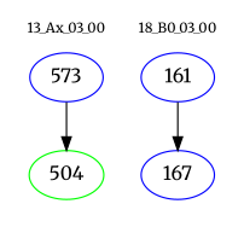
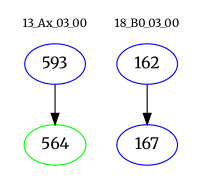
  digraph {
    fontname=Merriweather
    node [color=blue fontname=Merriweather]
    edge [color=black fontname=Merriweather]
-   n1 [label=573]
-   n2 [color=green label=504]
-   n3 [label=161]
+   n1 [label=593]
+   n2 [color=green label=564]
+   n3 [label=162]
    n4 [label=167]
    subgraph cluster_1 {
      color=white
      fontsize=10
      label="13_Ax_03_00"
      n1
      n2
    }
    subgraph cluster_2 {
      color=white
      fontsize=10
      label="18_B0_03_00"
      n3
      n4
    }
    n1 -> n2
    n3 -> n4
  }
